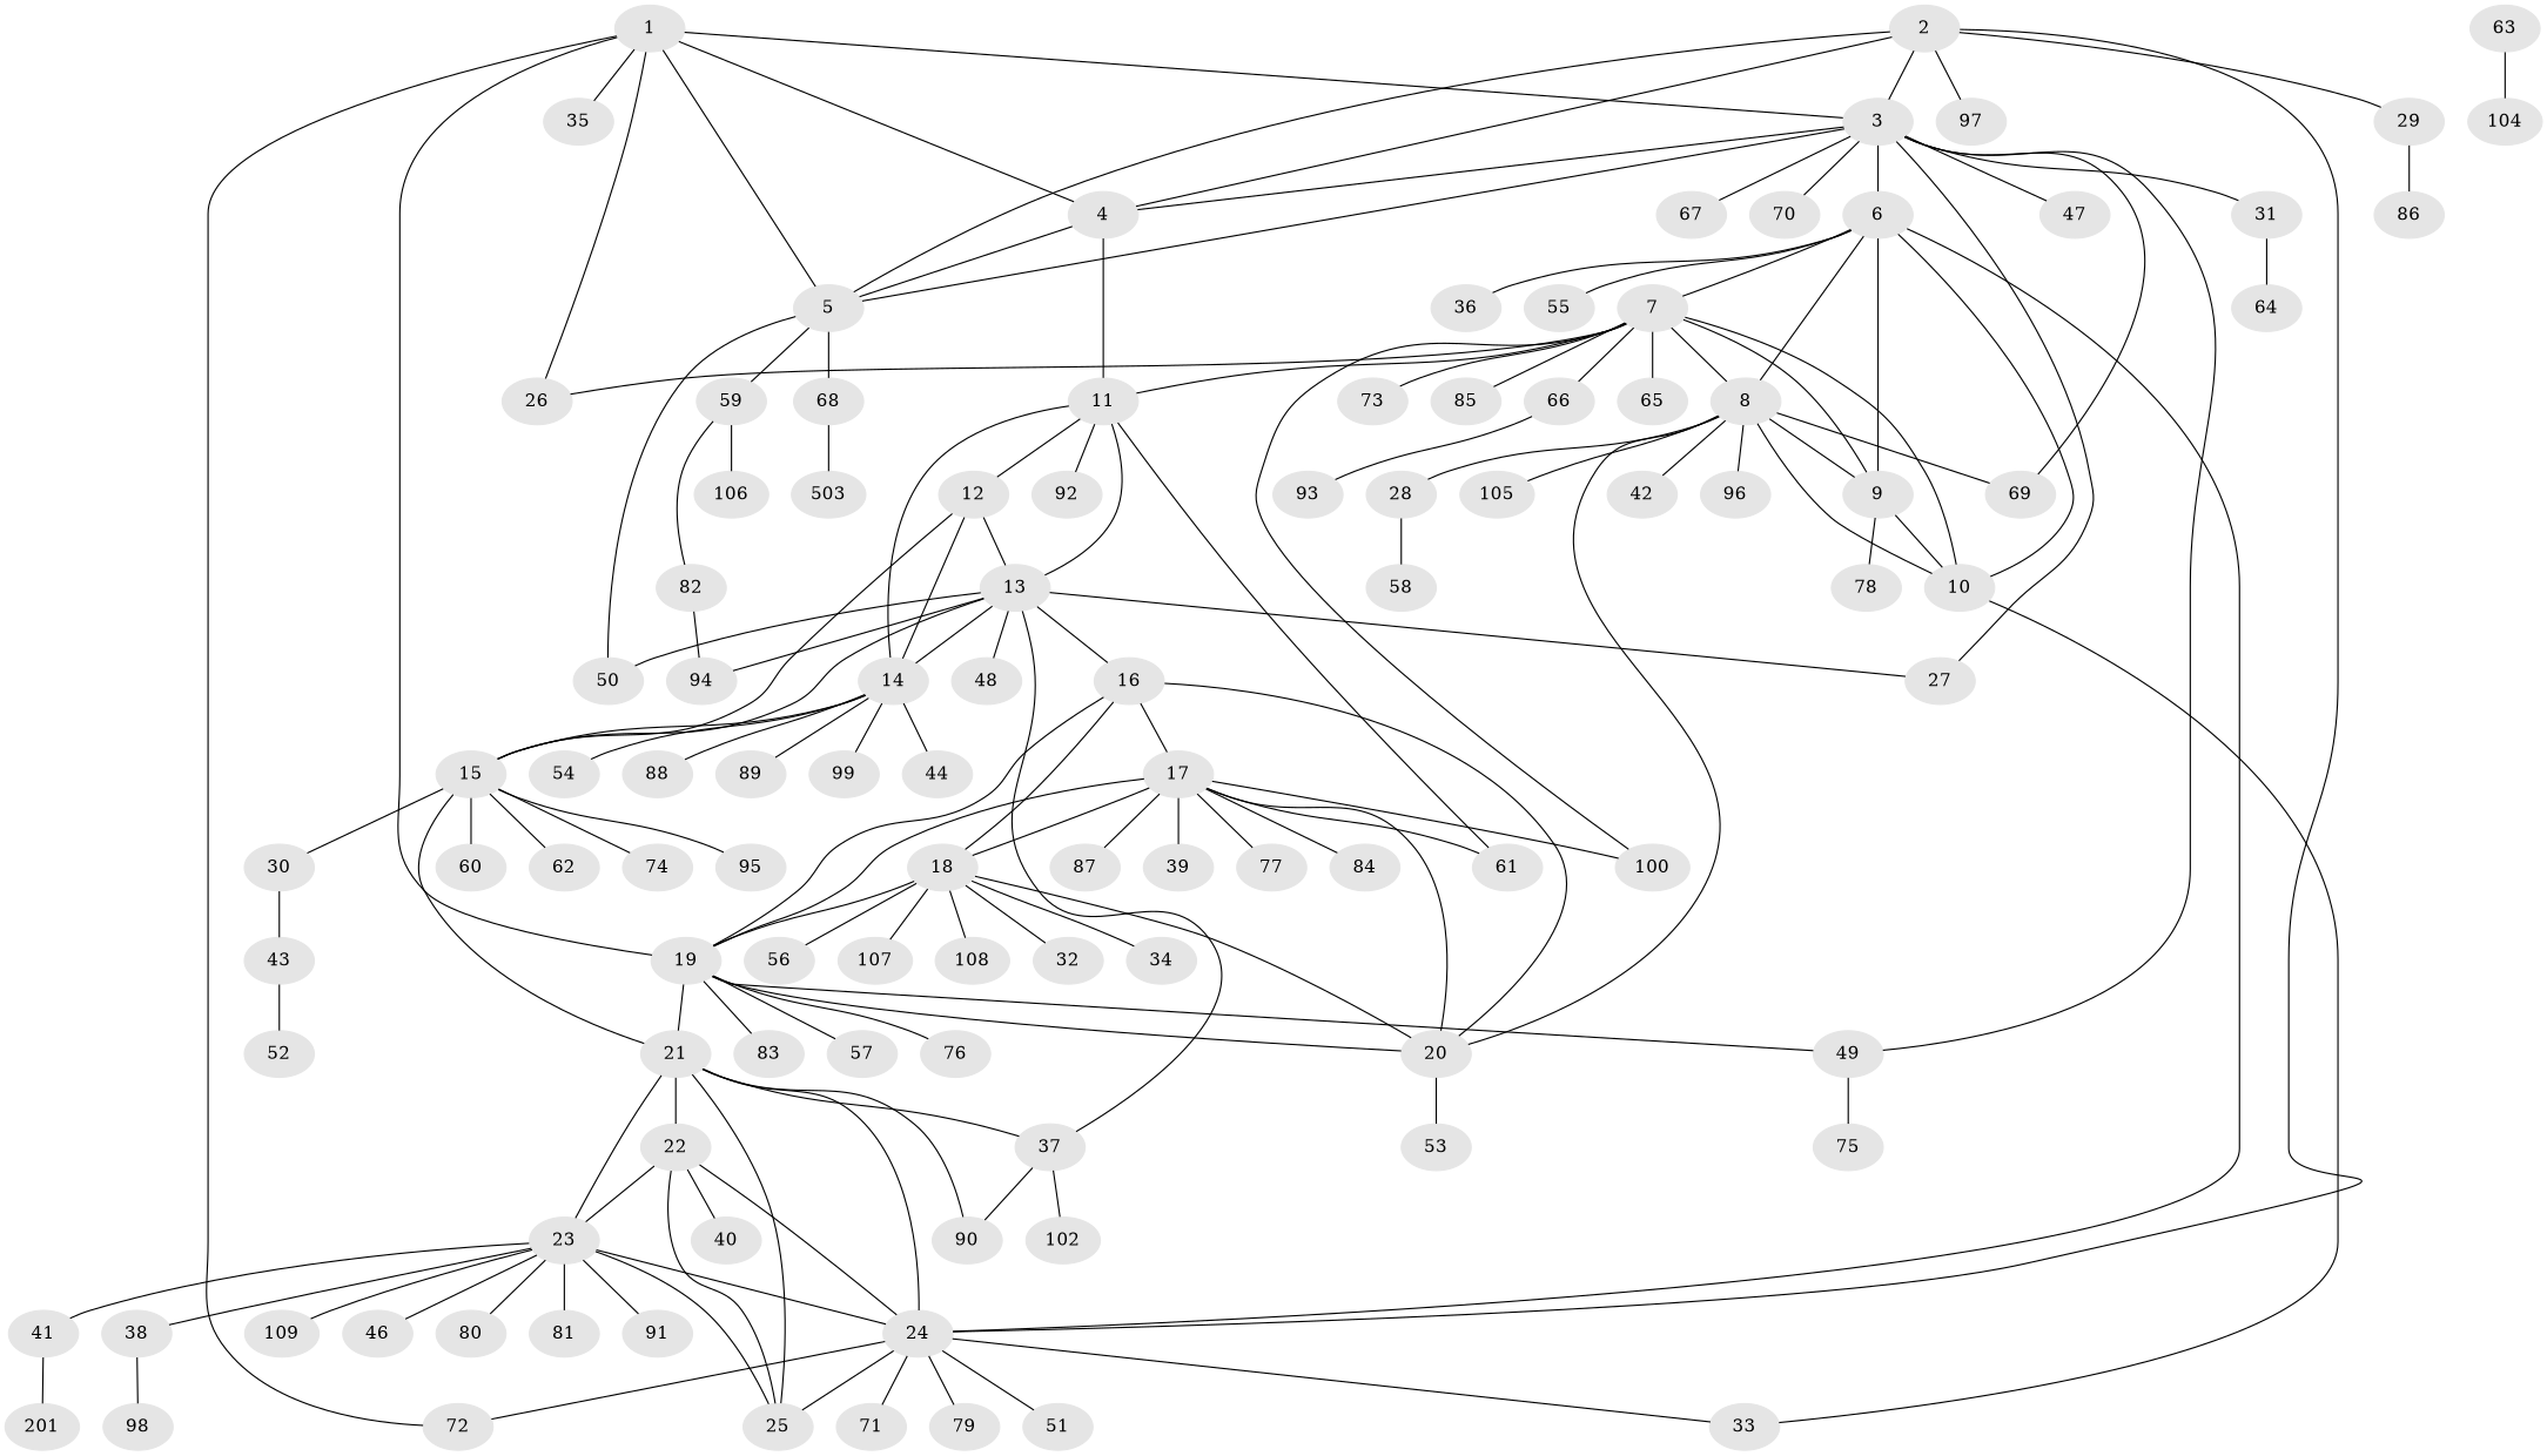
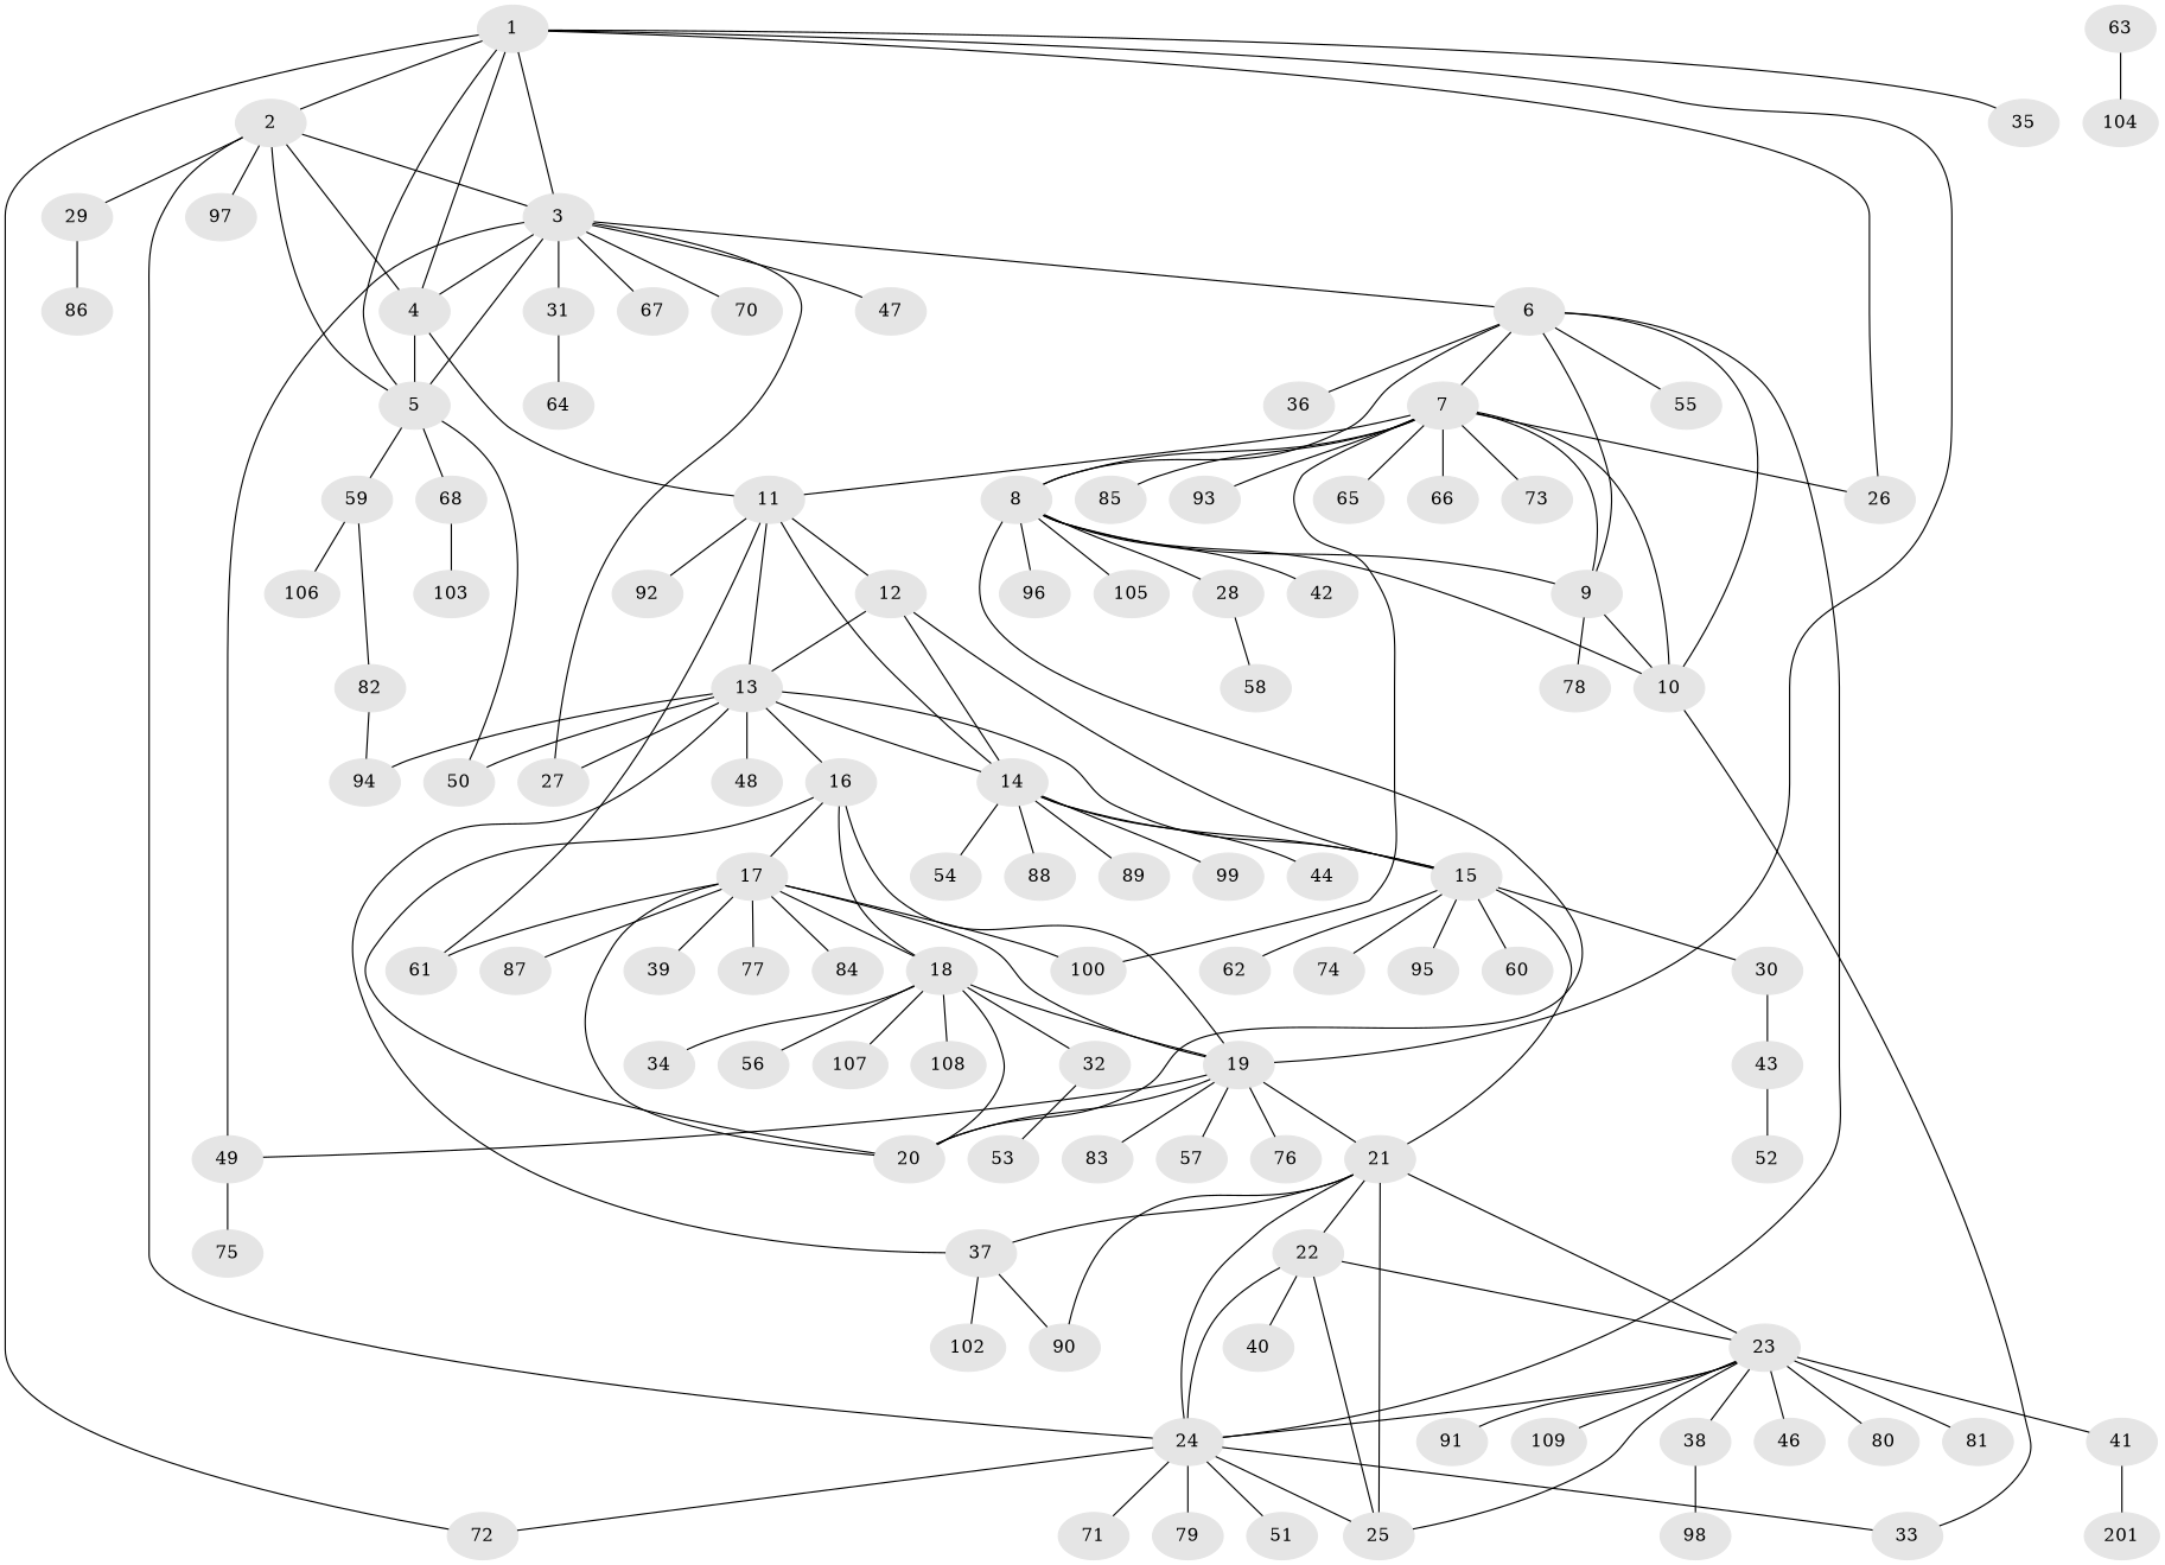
  graph {
    node [color=gray90 style=filled]
    1
    2
    3
    4
    5
    19
    26
    35
    72
    24
    29
    97
    6
    27
    31
    47
    49
    67
-   69
    70
    11
    50
    59
    68
    20
    21
    57
    76
    83
    33
    25
    51
    71
    79
    86
    7
    8
    9
    10
    36
    55
    64
    75
    12
    13
    14
    61
    92
    82
    106
-   103 [label=503]
+   103
    65
    66
    73
    85
    93
    100
    28
    42
    96
    105
    78
    53
    58
    15
    16
    37
    48
    94
    44
    54
    88
    89
    99
    30
    60
    62
    74
    95
    17
    18
    90
    102
    22
    23
    43
    39
    77
    84
    87
    32
    34
    56
    107
    108
    40
    38
    41
    46
    80
    81
    91
    109
    98
    n105 [label=201]
    63
    104
    52
+   1 -- 2
    1 -- 3
    1 -- 4
    1 -- 5
    1 -- 19
    1 -- 26
    1 -- 35
    1 -- 72
    2 -- 3
    2 -- 4
    2 -- 5
    2 -- 24
    2 -- 29
    2 -- 97
    3 -- 4
    3 -- 5
    3 -- 6
    3 -- 27
    3 -- 31
    3 -- 47
    3 -- 49
    3 -- 67
-   3 -- 69
    3 -- 70
    4 -- 5
    4 -- 11
    5 -- 50
    5 -- 59
    5 -- 68
    19 -- 49
    19 -- 20
    19 -- 21
    19 -- 57
    19 -- 76
    19 -- 83
    24 -- 72
    24 -- 33
    24 -- 25
    24 -- 51
    24 -- 71
    24 -- 79
    29 -- 86
    6 -- 24
    6 -- 7
    6 -- 8
    6 -- 9
    6 -- 10
    6 -- 36
    6 -- 55
    31 -- 64
    49 -- 75
    11 -- 12
    11 -- 13
    11 -- 14
    11 -- 61
    11 -- 92
    59 -- 82
    59 -- 106
    68 -- 103
-   20 -- 53
+   32 -- 53
    21 -- 24
    21 -- 25
    21 -- 37
    21 -- 90
    21 -- 22
    21 -- 23
    7 -- 26
    7 -- 11
    7 -- 8
    7 -- 9
    7 -- 10
    7 -- 65
    7 -- 66
    7 -- 73
    7 -- 85
-   66 -- 93
+   7 -- 93
    7 -- 100
-   8 -- 69
    8 -- 20
    8 -- 9
    8 -- 10
    8 -- 28
    8 -- 42
    8 -- 96
    8 -- 105
    9 -- 10
    9 -- 78
    10 -- 33
    12 -- 13
    12 -- 14
    12 -- 15
    13 -- 27
    13 -- 50
    13 -- 14
    13 -- 15
    13 -- 16
    13 -- 37
    13 -- 48
    13 -- 94
    14 -- 15
    14 -- 44
    14 -- 54
    14 -- 88
    14 -- 89
    14 -- 99
    82 -- 94
    28 -- 58
    15 -- 21
    15 -- 30
    15 -- 60
    15 -- 62
    15 -- 74
    15 -- 95
    16 -- 19
    16 -- 20
    16 -- 17
    16 -- 18
    37 -- 90
    37 -- 102
    30 -- 43
    17 -- 19
    17 -- 20
    17 -- 61
    17 -- 100
    17 -- 18
    17 -- 39
    17 -- 77
    17 -- 84
    17 -- 87
    18 -- 19
    18 -- 20
    18 -- 32
    18 -- 34
    18 -- 56
    18 -- 107
    18 -- 108
    22 -- 24
    22 -- 25
    22 -- 23
    22 -- 40
    23 -- 24
    23 -- 25
    23 -- 38
    23 -- 41
    23 -- 46
    23 -- 80
    23 -- 81
    23 -- 91
    23 -- 109
    43 -- 52
    38 -- 98
    41 -- n105
    63 -- 104
  }
